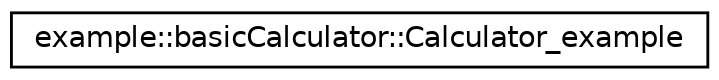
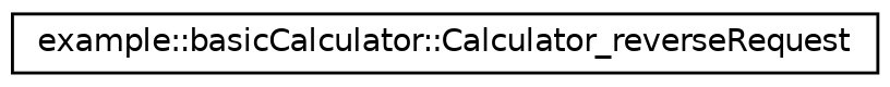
  digraph {
    rankdir=TB
-   n1 [color=black fillcolor=white fontname=Helvetica fontsize=10 height=0.2 label="example::basicCalculator::Calculator_example" shape=record style=filled width=0.4]
+   n1 [color=black fillcolor=white fontname=Helvetica fontsize=10 height=0.2 label="example::basicCalculator::Calculator_reverseRequest" shape=record style=filled width=0.4]
  }
